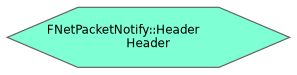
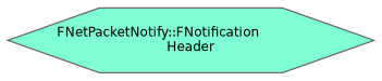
  digraph {
    rankdir=LR
-   n1 [color=grey40 fillcolor=aquamarine fontname=Helvetica fontsize=10 height=0.2 label="FNetPacketNotify::Header\lHeader" shape=hexagon style=filled width=0.4]
+   n1 [color=grey40 fillcolor=aquamarine fontname=Helvetica fontsize=10 height=0.2 label="FNetPacketNotify::FNotification\lHeader" shape=hexagon style=filled width=0.4]
  }
